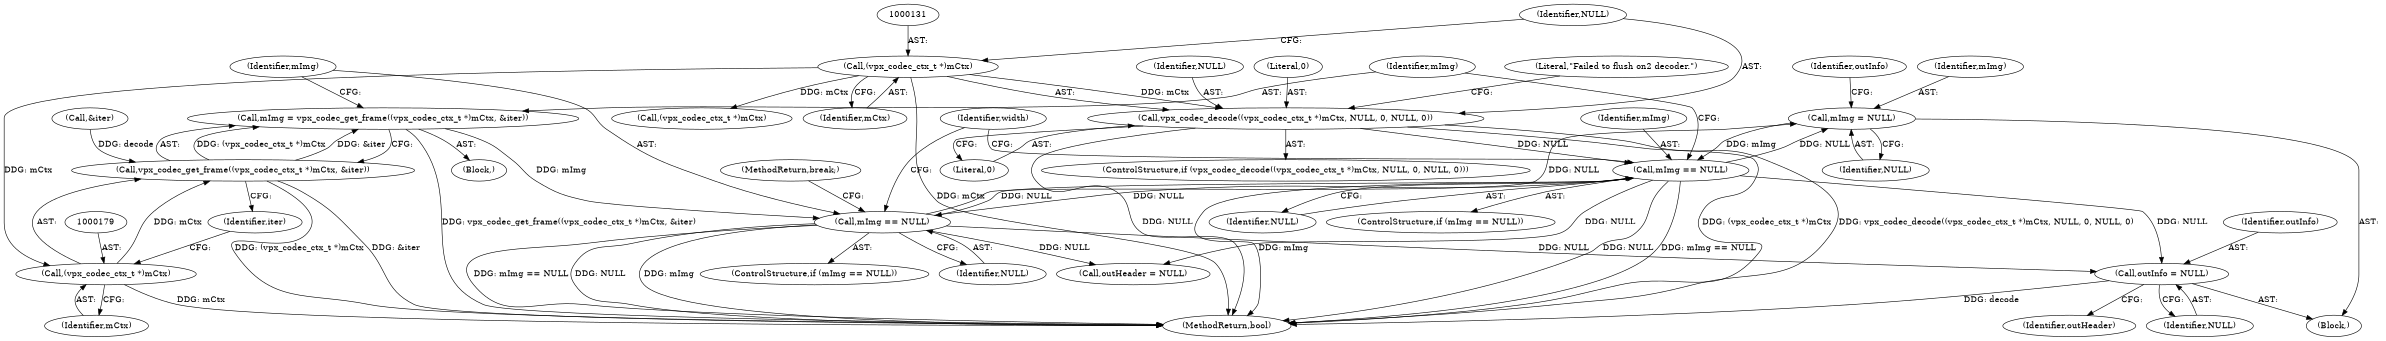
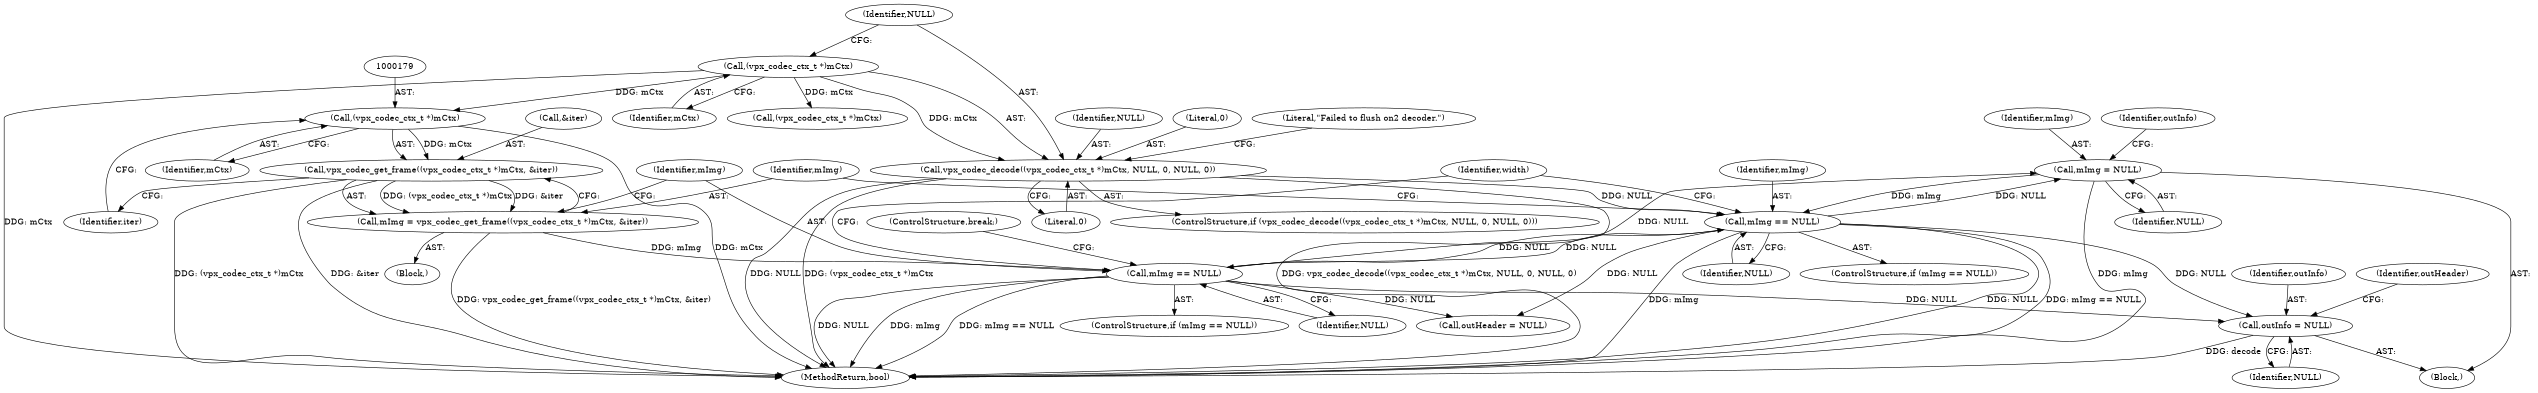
  digraph {
    n1 [label="(Call,outInfo = NULL)"]
    n2 [label="(Identifier,NULL)"]
    n3 [label="(Block,)"]
    n4 [label="(MethodReturn,bool)"]
    n5 [label="(Call,mImg == NULL)"]
    n6 [label="(Call,mImg == NULL)"]
    n7 [label="(Call,mImg = NULL)"]
    n8 [label="(ControlStructure,if (mImg == NULL))"]
    n9 [label="(Identifier,NULL)"]
    n10 [label="(Call,outHeader = NULL)"]
    n11 [label="(Identifier,NULL)"]
    n12 [label="(ControlStructure,if (mImg == NULL))"]
    n13 [label="(Identifier,NULL)"]
    n14 [label="(Call,mImg = vpx_codec_get_frame((vpx_codec_ctx_t *)mCtx, &iter))"]
    n15 [label="(Call,vpx_codec_get_frame((vpx_codec_ctx_t *)mCtx, &iter))"]
    n16 [label="(Block,)"]
    n17 [label="(Identifier,iter)"]
    n18 [label="(Call,&iter)"]
    n19 [label="(Call,(vpx_codec_ctx_t *)mCtx)"]
    n20 [label="(Identifier,mCtx)"]
    n21 [label="(Call,(vpx_codec_ctx_t *)mCtx)"]
    n22 [label="(Call,vpx_codec_decode((vpx_codec_ctx_t *)mCtx, NULL, 0, NULL, 0))"]
    n23 [label="(Identifier,mCtx)"]
    n24 [label="(Call,(vpx_codec_ctx_t *)mCtx)"]
    n25 [label="(Literal,0)"]
    n26 [label="(ControlStructure,if (vpx_codec_decode((vpx_codec_ctx_t *)mCtx, NULL, 0, NULL, 0)))"]
    n27 [label="(Identifier,mImg)"]
    n28 [label="(Identifier,outInfo)"]
    n29 [label="(Identifier,mImg)"]
    n30 [label="(Identifier,NULL)"]
    n31 [label="(Identifier,outHeader)"]
    n32 [label="(Identifier,mImg)"]
    n33 [label="(Identifier,NULL)"]
    n34 [label="(Literal,0)"]
    n35 [label="(Identifier,outInfo)"]
    n36 [label="(Literal,\"Failed to flush on2 decoder.\")"]
    n37 [label="(Identifier,width)"]
-   n38 [label="(MethodReturn,break;)"]
+   n38 [label="(ControlStructure,break;)"]
    n39 [label="(Identifier,mImg)"]
    1000179
-   1000131
    n1 -> n2 [label="CFG: "]
    n1 -> n3 [label="AST: "]
    n1 -> n4 [label="DDG: decode"]
    n2 -> n1 [label="AST: "]
    n5 -> n1 [label="DDG: NULL"]
    n5 -> n4 [label="DDG: NULL"]
    n5 -> n4 [label="DDG: mImg"]
    n5 -> n4 [label="DDG: mImg == NULL"]
    n5 -> n6 [label="DDG: NULL"]
    n5 -> n7 [label="DDG: NULL"]
    n5 -> n8 [label="AST: "]
    n5 -> n9 [label="CFG: "]
    n5 -> n10 [label="DDG: NULL"]
    n6 -> n1 [label="DDG: NULL"]
    n6 -> n4 [label="DDG: mImg"]
    n6 -> n4 [label="DDG: NULL"]
    n6 -> n4 [label="DDG: mImg == NULL"]
    n6 -> n5 [label="DDG: NULL"]
    n6 -> n7 [label="DDG: NULL"]
    n6 -> n10 [label="DDG: NULL"]
    n6 -> n11 [label="CFG: "]
    n6 -> n12 [label="AST: "]
    n7 -> n3 [label="AST: "]
+   n7 -> n4 [label="DDG: mImg"]
    n7 -> n6 [label="DDG: mImg"]
    n7 -> n13 [label="CFG: "]
    n9 -> n5 [label="AST: "]
    n11 -> n6 [label="AST: "]
    n13 -> n7 [label="AST: "]
    n14 -> n4 [label="DDG: vpx_codec_get_frame((vpx_codec_ctx_t *)mCtx, &iter)"]
    n14 -> n5 [label="DDG: mImg"]
    n14 -> n15 [label="CFG: "]
    n14 -> n16 [label="AST: "]
    n15 -> n4 [label="DDG: (vpx_codec_ctx_t *)mCtx"]
    n15 -> n4 [label="DDG: &iter"]
    n15 -> n14 [label="AST: "]
    n15 -> n14 [label="DDG: (vpx_codec_ctx_t *)mCtx"]
    n15 -> n14 [label="DDG: &iter"]
    n15 -> n17 [label="CFG: "]
    n17 -> n19 [label="CFG: "]
-   n18 -> n15 [label="DDG: decode"]
+   n18 -> n15 [label="AST: "]
    n19 -> n4 [label="DDG: mCtx"]
    n19 -> n15 [label="AST: "]
    n19 -> n15 [label="DDG: mCtx"]
    n19 -> n20 [label="CFG: "]
    n20 -> n19 [label="AST: "]
    n21 -> n4 [label="DDG: mCtx"]
    n21 -> n19 [label="DDG: mCtx"]
    n21 -> n22 [label="AST: "]
    n21 -> n22 [label="DDG: mCtx"]
    n21 -> n23 [label="CFG: "]
    n21 -> n24 [label="DDG: mCtx"]
    n22 -> n4 [label="DDG: (vpx_codec_ctx_t *)mCtx"]
    n22 -> n4 [label="DDG: vpx_codec_decode((vpx_codec_ctx_t *)mCtx, NULL, 0, NULL, 0)"]
    n22 -> n4 [label="DDG: NULL"]
    n22 -> n6 [label="DDG: NULL"]
    n22 -> n25 [label="CFG: "]
    n22 -> n26 [label="AST: "]
    n23 -> n21 [label="AST: "]
    n25 -> n22 [label="AST: "]
    n27 -> n7 [label="AST: "]
    n28 -> n1 [label="AST: "]
    n29 -> n6 [label="CFG: "]
    n29 -> n14 [label="AST: "]
    n30 -> n22 [label="AST: "]
-   n1 -> n31 [label="CFG: "]
+   n31 -> n1 [label="CFG: "]
    n32 -> n5 [label="AST: "]
    n32 -> n14 [label="CFG: "]
    n33 -> n21 [label="CFG: "]
    n33 -> n22 [label="AST: "]
    n34 -> n22 [label="AST: "]
    n35 -> n7 [label="CFG: "]
    n36 -> n22 [label="CFG: "]
    n37 -> n5 [label="CFG: "]
    n37 -> n6 [label="CFG: "]
    n38 -> n5 [label="CFG: "]
    n39 -> n6 [label="AST: "]
    1000179 -> n19 [label="AST: "]
-   1000131 -> n21 [label="AST: "]
  }
